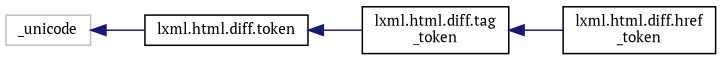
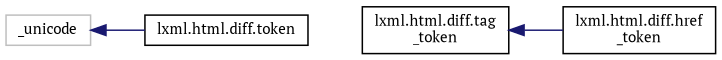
  digraph {
    fontname="PT Serif"
    rankdir=LR
    node [color=black fillcolor=white fontname="PT Serif" fontsize=10 shape=record style=filled]
    edge [color=midnightblue dir=back fontname="PT Serif" fontsize=10 labelfontname=Helvetica labelfontsize=10 style=solid]
    n1 [color=grey75 height=0.2 label=_unicode width=0.4]
    n2 [height=0.2 label="lxml.html.diff.token" width=0.4]
    n3 [height=0.2 label="lxml.html.diff.tag\l_token" width=0.4]
    n4 [height=0.2 label="lxml.html.diff.href\l_token" width=0.4]
    n1 -> n2
-   n2 -> n3
    n3 -> n4
  }
